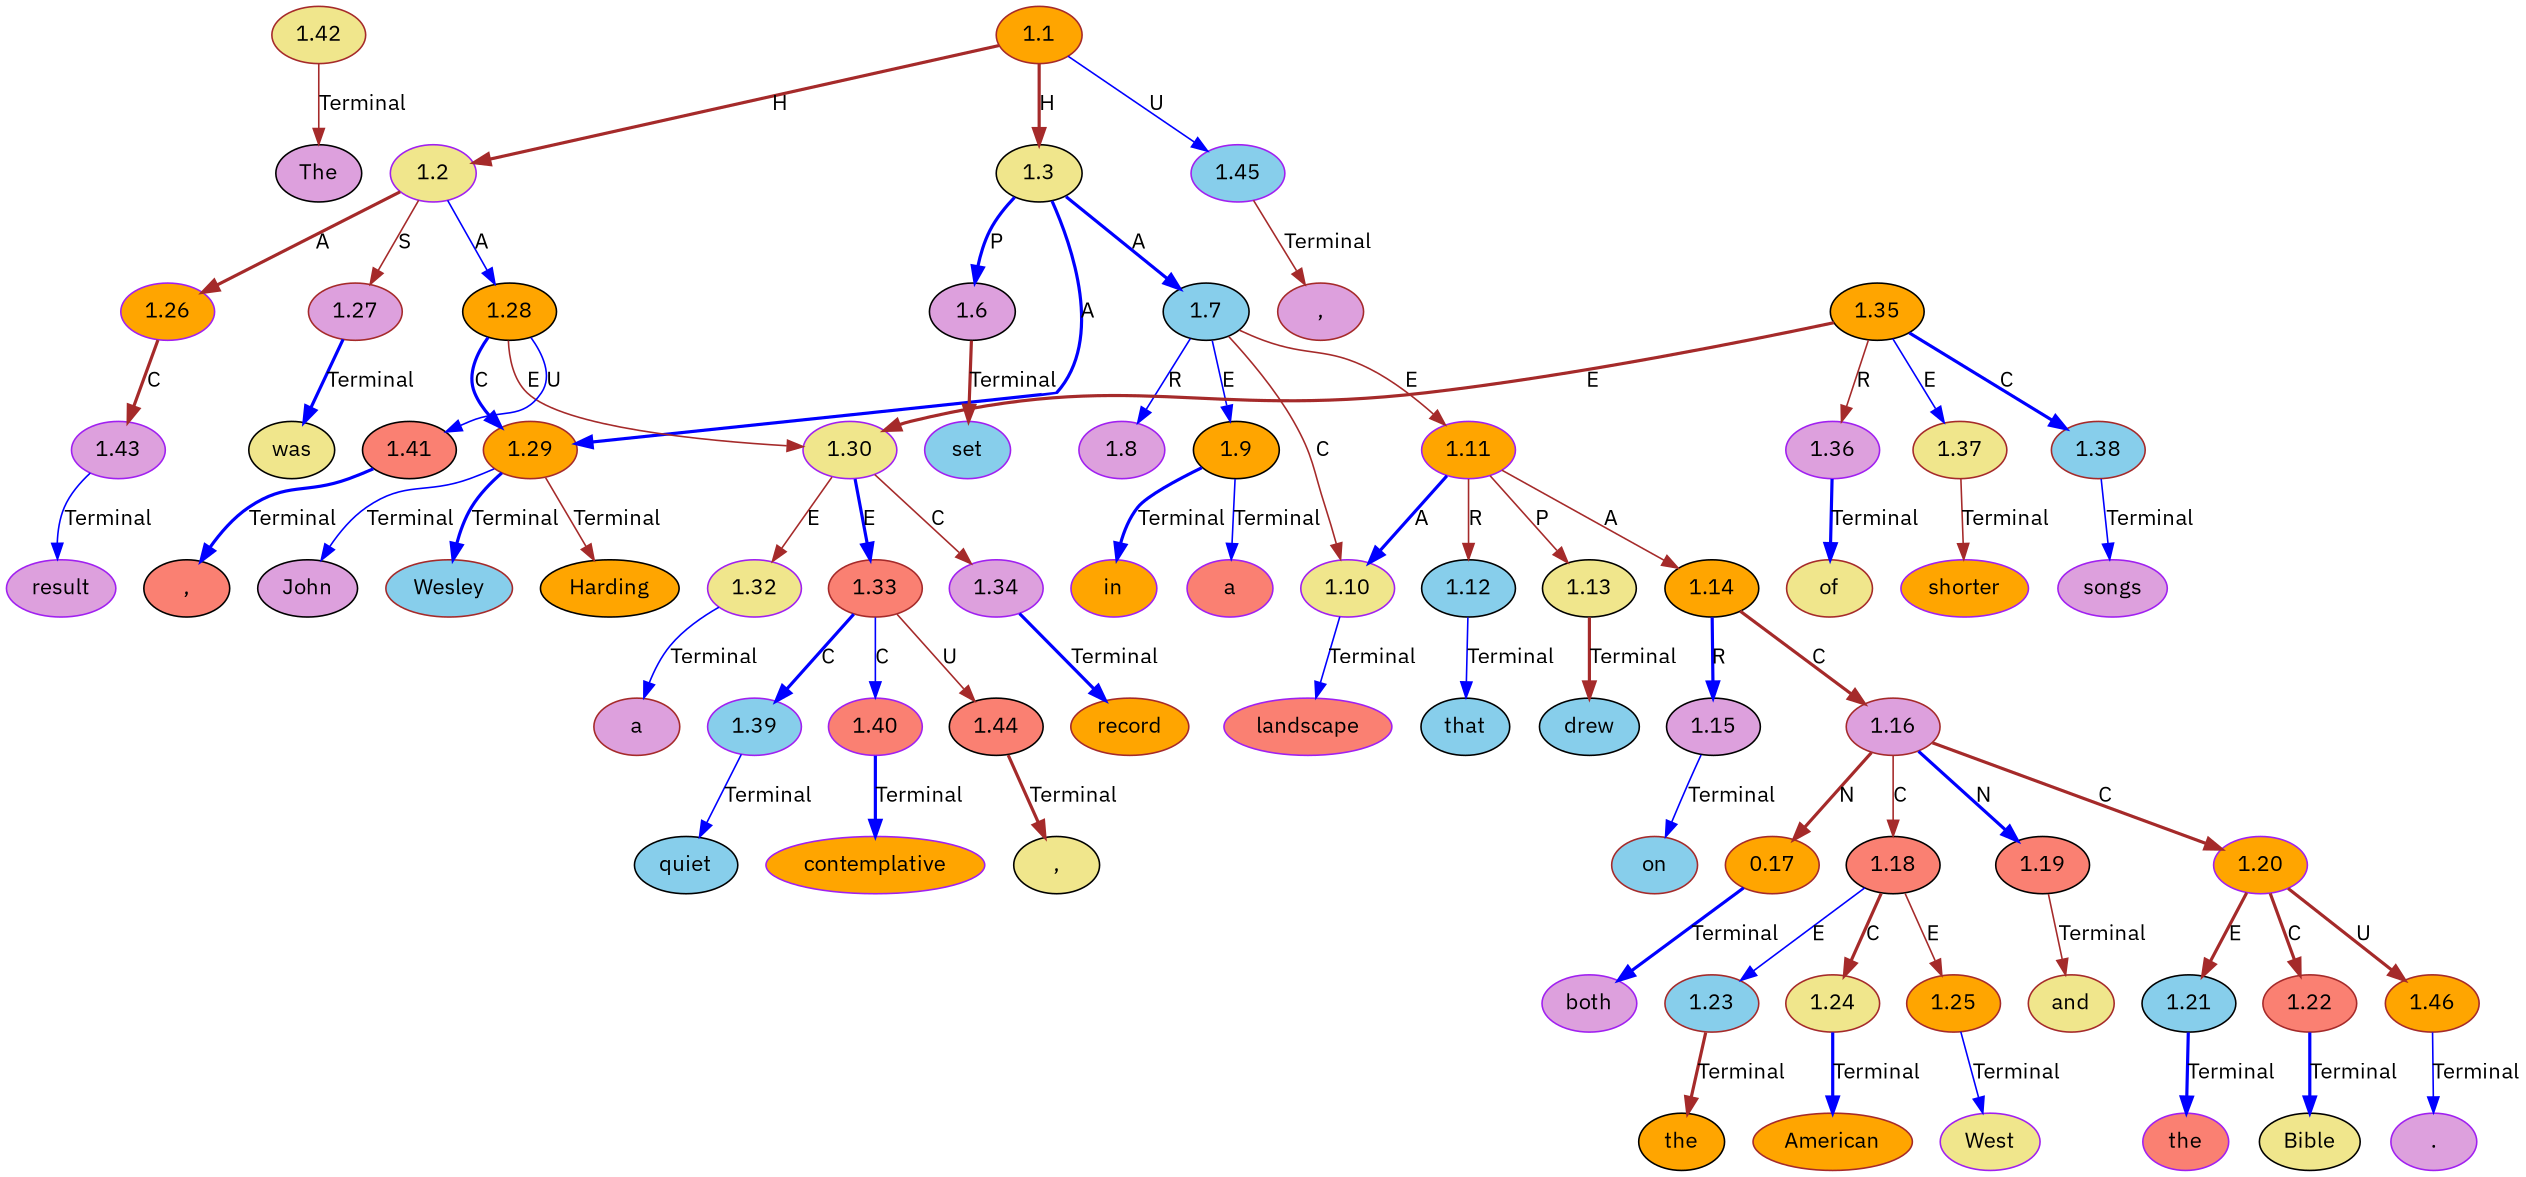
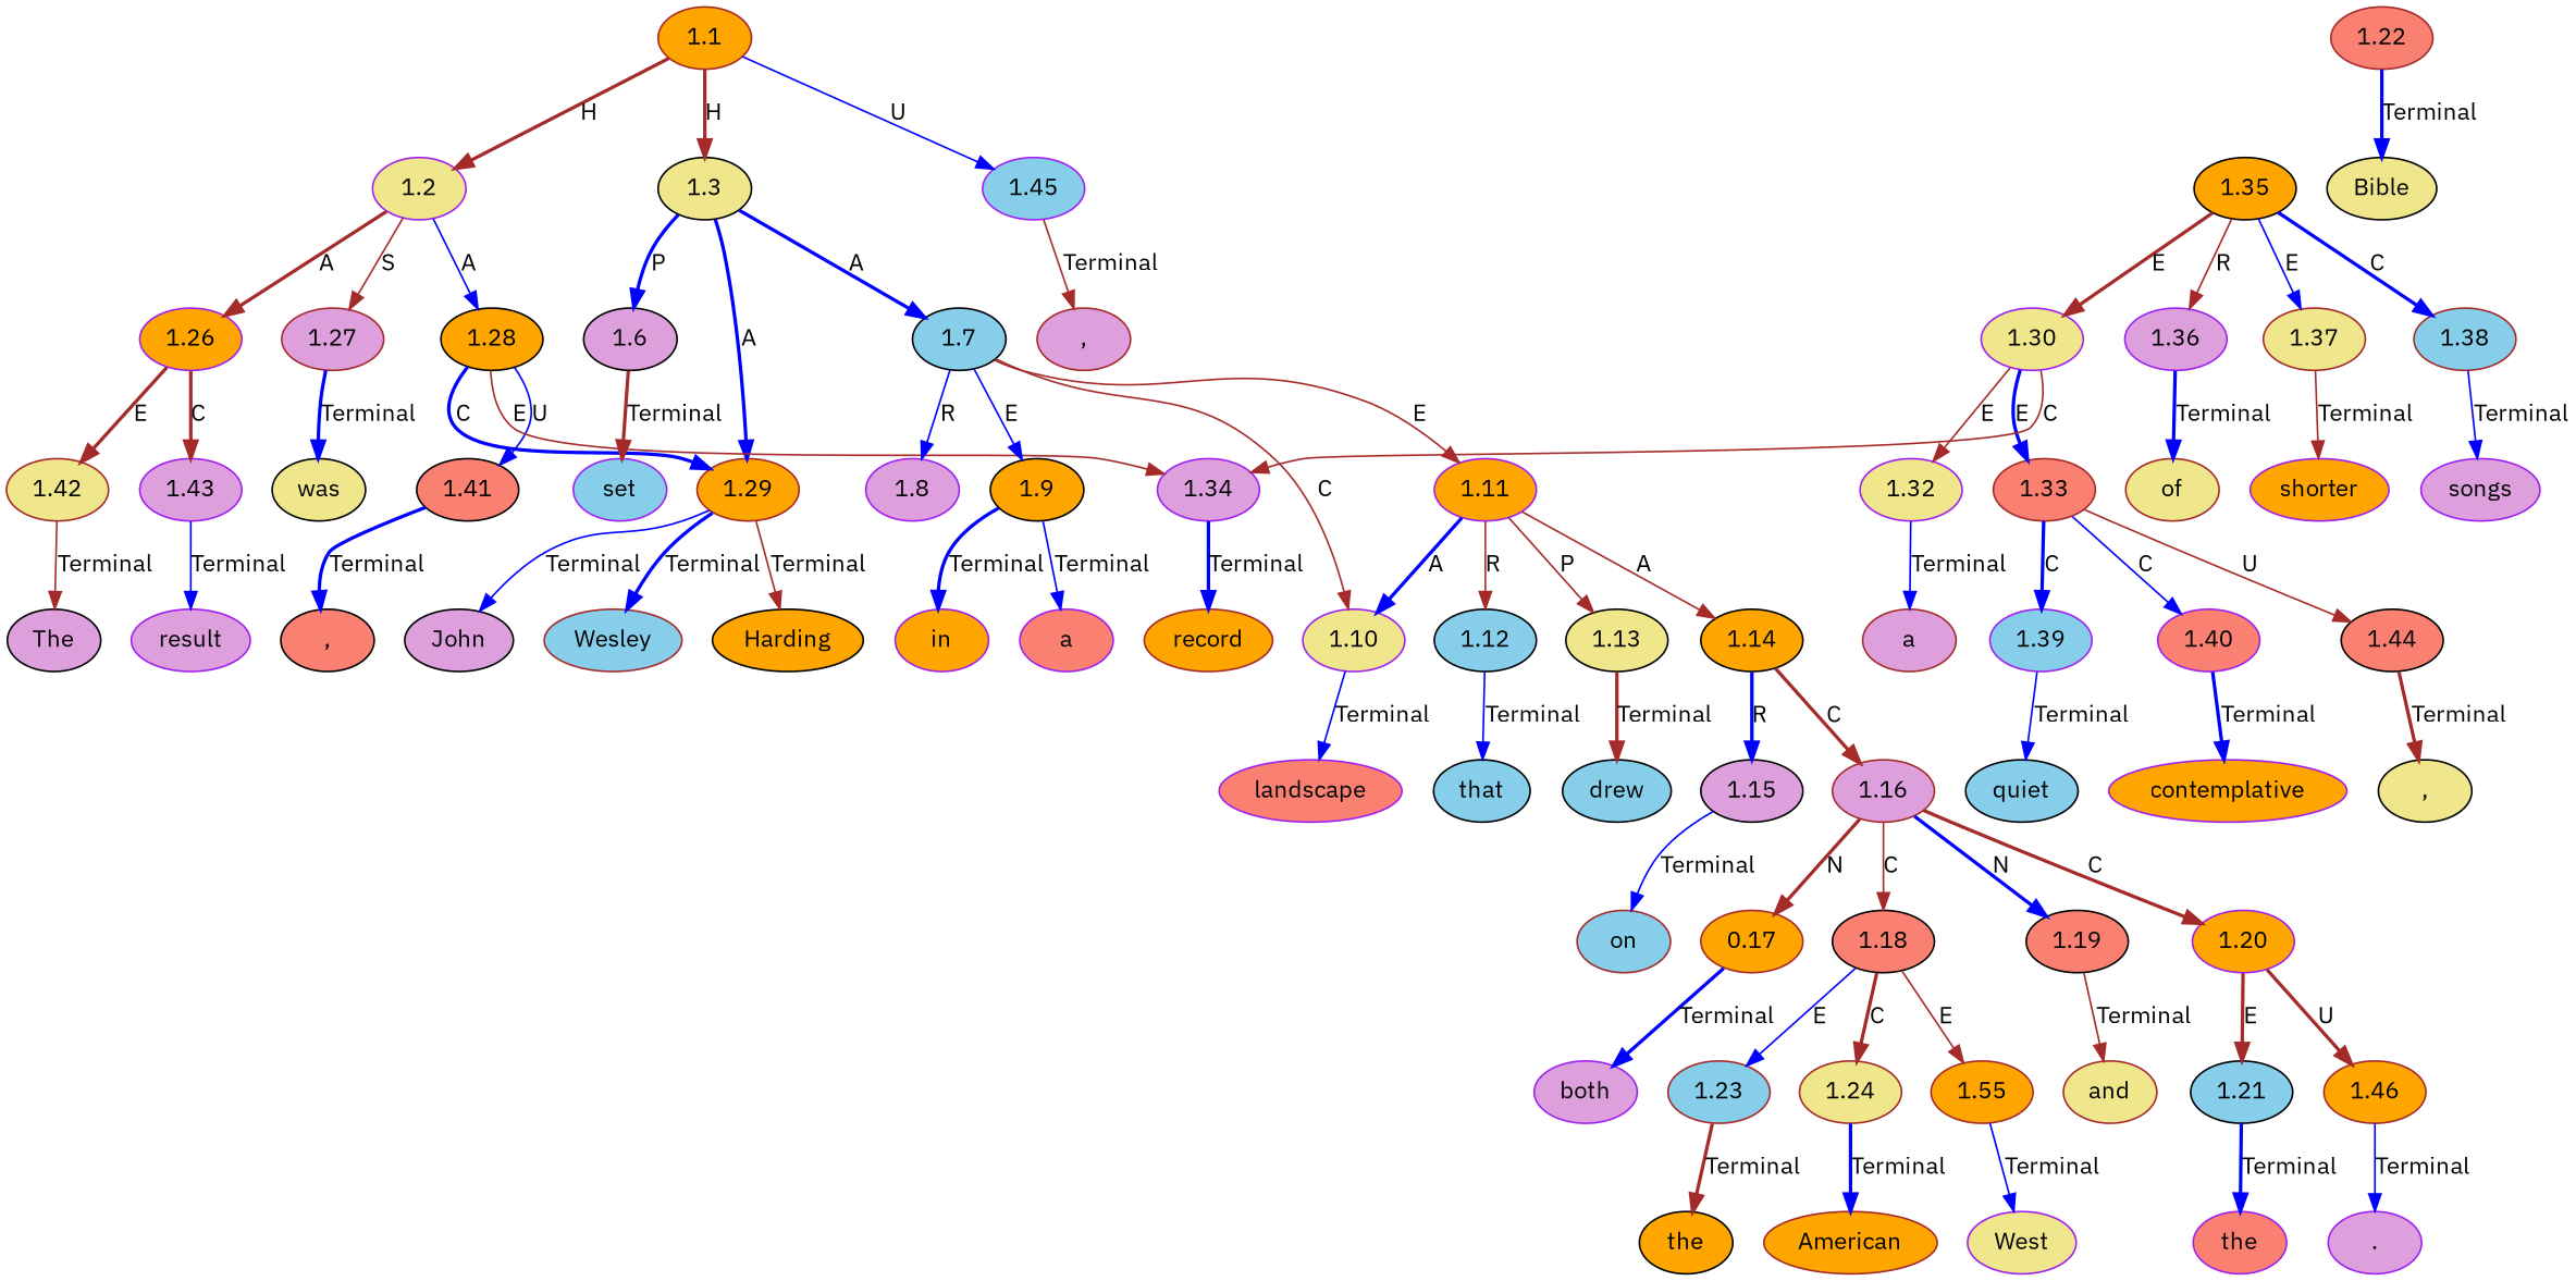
  digraph {
    fontname="IBM Plex Sans"
    node [color=black fillcolor=orange fontname="IBM Plex Sans" ordering=out style=filled]
    edge [color=blue fontname="IBM Plex Sans" ordering=out style=bold]
    n1 [fillcolor=plum label=The]
    n2 [color=purple fillcolor=plum label=result]
    n3 [fillcolor=khaki label=was]
    n4 [fillcolor=plum label=John]
    n5 [color=brown fillcolor=skyblue label=Wesley]
    n6 [label=Harding]
    n7 [fillcolor=salmon label=","]
    n8 [color=brown fillcolor=plum label=a]
    n9 [fillcolor=skyblue label=quiet]
    n10 [fillcolor=khaki label=","]
    n11 [color=purple label=contemplative]
    n12 [color=brown label=record]
    n13 [color=brown fillcolor=khaki label=of]
    n14 [color=purple label=shorter]
    n15 [color=purple fillcolor=plum label=songs]
    n16 [color=brown fillcolor=plum label=","]
    n17 [color=purple fillcolor=skyblue label=set]
    n18 [color=purple label=in]
    n19 [color=purple fillcolor=salmon label=a]
    n20 [color=purple fillcolor=salmon label=landscape]
    n21 [fillcolor=skyblue label=that]
    n22 [fillcolor=skyblue label=drew]
    n23 [color=brown fillcolor=skyblue label=on]
    n24 [color=purple fillcolor=plum label=both]
    n25 [label=the]
    n26 [color=brown label=American]
    n27 [color=purple fillcolor=khaki label=West]
    n28 [color=brown fillcolor=khaki label=and]
    n29 [color=purple fillcolor=salmon label=the]
    n30 [fillcolor=khaki label=Bible]
    n31 [color=purple fillcolor=plum label="."]
    n32 [color=brown label=1.1]
    n33 [color=purple fillcolor=khaki label=1.2]
    n34 [fillcolor=khaki label=1.3]
    n35 [color=purple fillcolor=skyblue label=1.45]
    n36 [color=purple label=1.26]
    n37 [color=brown fillcolor=plum label=1.27]
    n38 [label=1.28]
    n39 [fillcolor=plum label=1.6]
    n40 [fillcolor=skyblue label=1.7]
    n41 [color=brown label=1.29]
    n42 [color=brown fillcolor=khaki label=1.42]
    n43 [color=purple fillcolor=plum label=1.43]
    n44 [color=purple fillcolor=khaki label=1.30]
    n45 [fillcolor=salmon label=1.41]
    n46 [color=purple fillcolor=plum label=1.8]
    n47 [label=1.9]
    n48 [color=purple fillcolor=khaki label=1.10]
    n49 [color=purple label=1.11]
    n50 [fillcolor=skyblue label=1.12]
    n51 [fillcolor=khaki label=1.13]
    n52 [label=1.14]
    n53 [fillcolor=plum label=1.15]
    n54 [color=brown fillcolor=plum label=1.16]
    n55 [color=brown label=0.17]
    n56 [fillcolor=salmon label=1.18]
    n57 [fillcolor=salmon label=1.19]
    n58 [color=purple label=1.20]
    n59 [color=brown fillcolor=skyblue label=1.23]
    n60 [color=brown fillcolor=khaki label=1.24]
-   n61 [color=brown label=1.25]
+   n61 [color=brown label=1.55]
    n62 [fillcolor=skyblue label=1.21]
    n63 [color=brown fillcolor=salmon label=1.22]
    n64 [color=brown label=1.46]
    n65 [color=purple fillcolor=khaki label=1.32]
    n66 [color=brown fillcolor=salmon label=1.33]
    n67 [color=purple fillcolor=plum label=1.34]
    n68 [color=purple fillcolor=skyblue label=1.39]
    n69 [color=purple fillcolor=salmon label=1.40]
    n70 [fillcolor=salmon label=1.44]
    n71 [label=1.35]
    n72 [color=purple fillcolor=plum label=1.36]
    n73 [color=brown fillcolor=khaki label=1.37]
    n74 [color=brown fillcolor=skyblue label=1.38]
    n32 -> n33 [color=brown label=H]
    n32 -> n34 [color=brown label=H]
    n32 -> n35 [label=U style=solid]
    n33 -> n36 [color=brown label=A]
    n33 -> n37 [color=brown label=S style=solid]
    n33 -> n38 [label=A style=solid]
    n34 -> n39 [label=P]
    n34 -> n40 [label=A]
    n34 -> n41 [label=A]
    n35 -> n16 [color=brown label=Terminal style=solid]
+   n36 -> n42 [color=brown label=E]
    n36 -> n43 [color=brown label=C]
    n37 -> n3 [label=Terminal]
    n38 -> n41 [label=C]
-   n38 -> n44 [color=brown label=E style=solid]
+   n38 -> n67 [color=brown label=E style=solid]
    n38 -> n45 [label=U style=solid]
    n39 -> n17 [color=brown label=Terminal]
    n40 -> n46 [label=R style=solid]
    n40 -> n47 [label=E style=solid]
    n40 -> n48 [color=brown label=C style=solid]
    n40 -> n49 [color=brown label=E style=solid]
    n41 -> n4 [label=Terminal style=solid]
    n41 -> n5 [label=Terminal]
    n41 -> n6 [color=brown label=Terminal style=solid]
    n42 -> n1 [color=brown label=Terminal style=solid]
    n43 -> n2 [label=Terminal style=solid]
    n44 -> n65 [color=brown label=E style=solid]
    n44 -> n66 [label=E]
    n44 -> n67 [color=brown label=C style=solid]
    n45 -> n7 [label=Terminal]
    n47 -> n18 [label=Terminal]
    n47 -> n19 [label=Terminal style=solid]
    n48 -> n20 [label=Terminal style=solid]
    n49 -> n48 [label=A]
    n49 -> n50 [color=brown label=R style=solid]
    n49 -> n51 [color=brown label=P style=solid]
    n49 -> n52 [color=brown label=A style=solid]
    n50 -> n21 [label=Terminal style=solid]
    n51 -> n22 [color=brown label=Terminal]
    n52 -> n53 [label=R]
    n52 -> n54 [color=brown label=C]
    n53 -> n23 [label=Terminal style=solid]
    n54 -> n55 [color=brown label=N]
    n54 -> n56 [color=brown label=C style=solid]
    n54 -> n57 [label=N]
    n54 -> n58 [color=brown label=C]
    n55 -> n24 [label=Terminal]
    n56 -> n59 [label=E style=solid]
    n56 -> n60 [color=brown label=C]
    n56 -> n61 [color=brown label=E style=solid]
    n57 -> n28 [color=brown label=Terminal style=solid]
    n58 -> n62 [color=brown label=E]
-   n58 -> n63 [color=brown label=C]
    n58 -> n64 [color=brown label=U]
    n59 -> n25 [color=brown label=Terminal]
    n60 -> n26 [label=Terminal]
    n61 -> n27 [label=Terminal style=solid]
    n62 -> n29 [label=Terminal]
    n63 -> n30 [label=Terminal]
    n64 -> n31 [label=Terminal style=solid]
    n65 -> n8 [label=Terminal style=solid]
    n66 -> n68 [label=C]
    n66 -> n69 [label=C style=solid]
    n66 -> n70 [color=brown label=U style=solid]
    n67 -> n12 [label=Terminal]
    n68 -> n9 [label=Terminal style=solid]
    n69 -> n11 [label=Terminal]
    n70 -> n10 [color=brown label=Terminal]
    n71 -> n44 [color=brown label=E]
    n71 -> n72 [color=brown label=R style=solid]
    n71 -> n73 [label=E style=solid]
    n71 -> n74 [label=C]
    n72 -> n13 [label=Terminal]
    n73 -> n14 [color=brown label=Terminal style=solid]
    n74 -> n15 [label=Terminal style=solid]
  }
